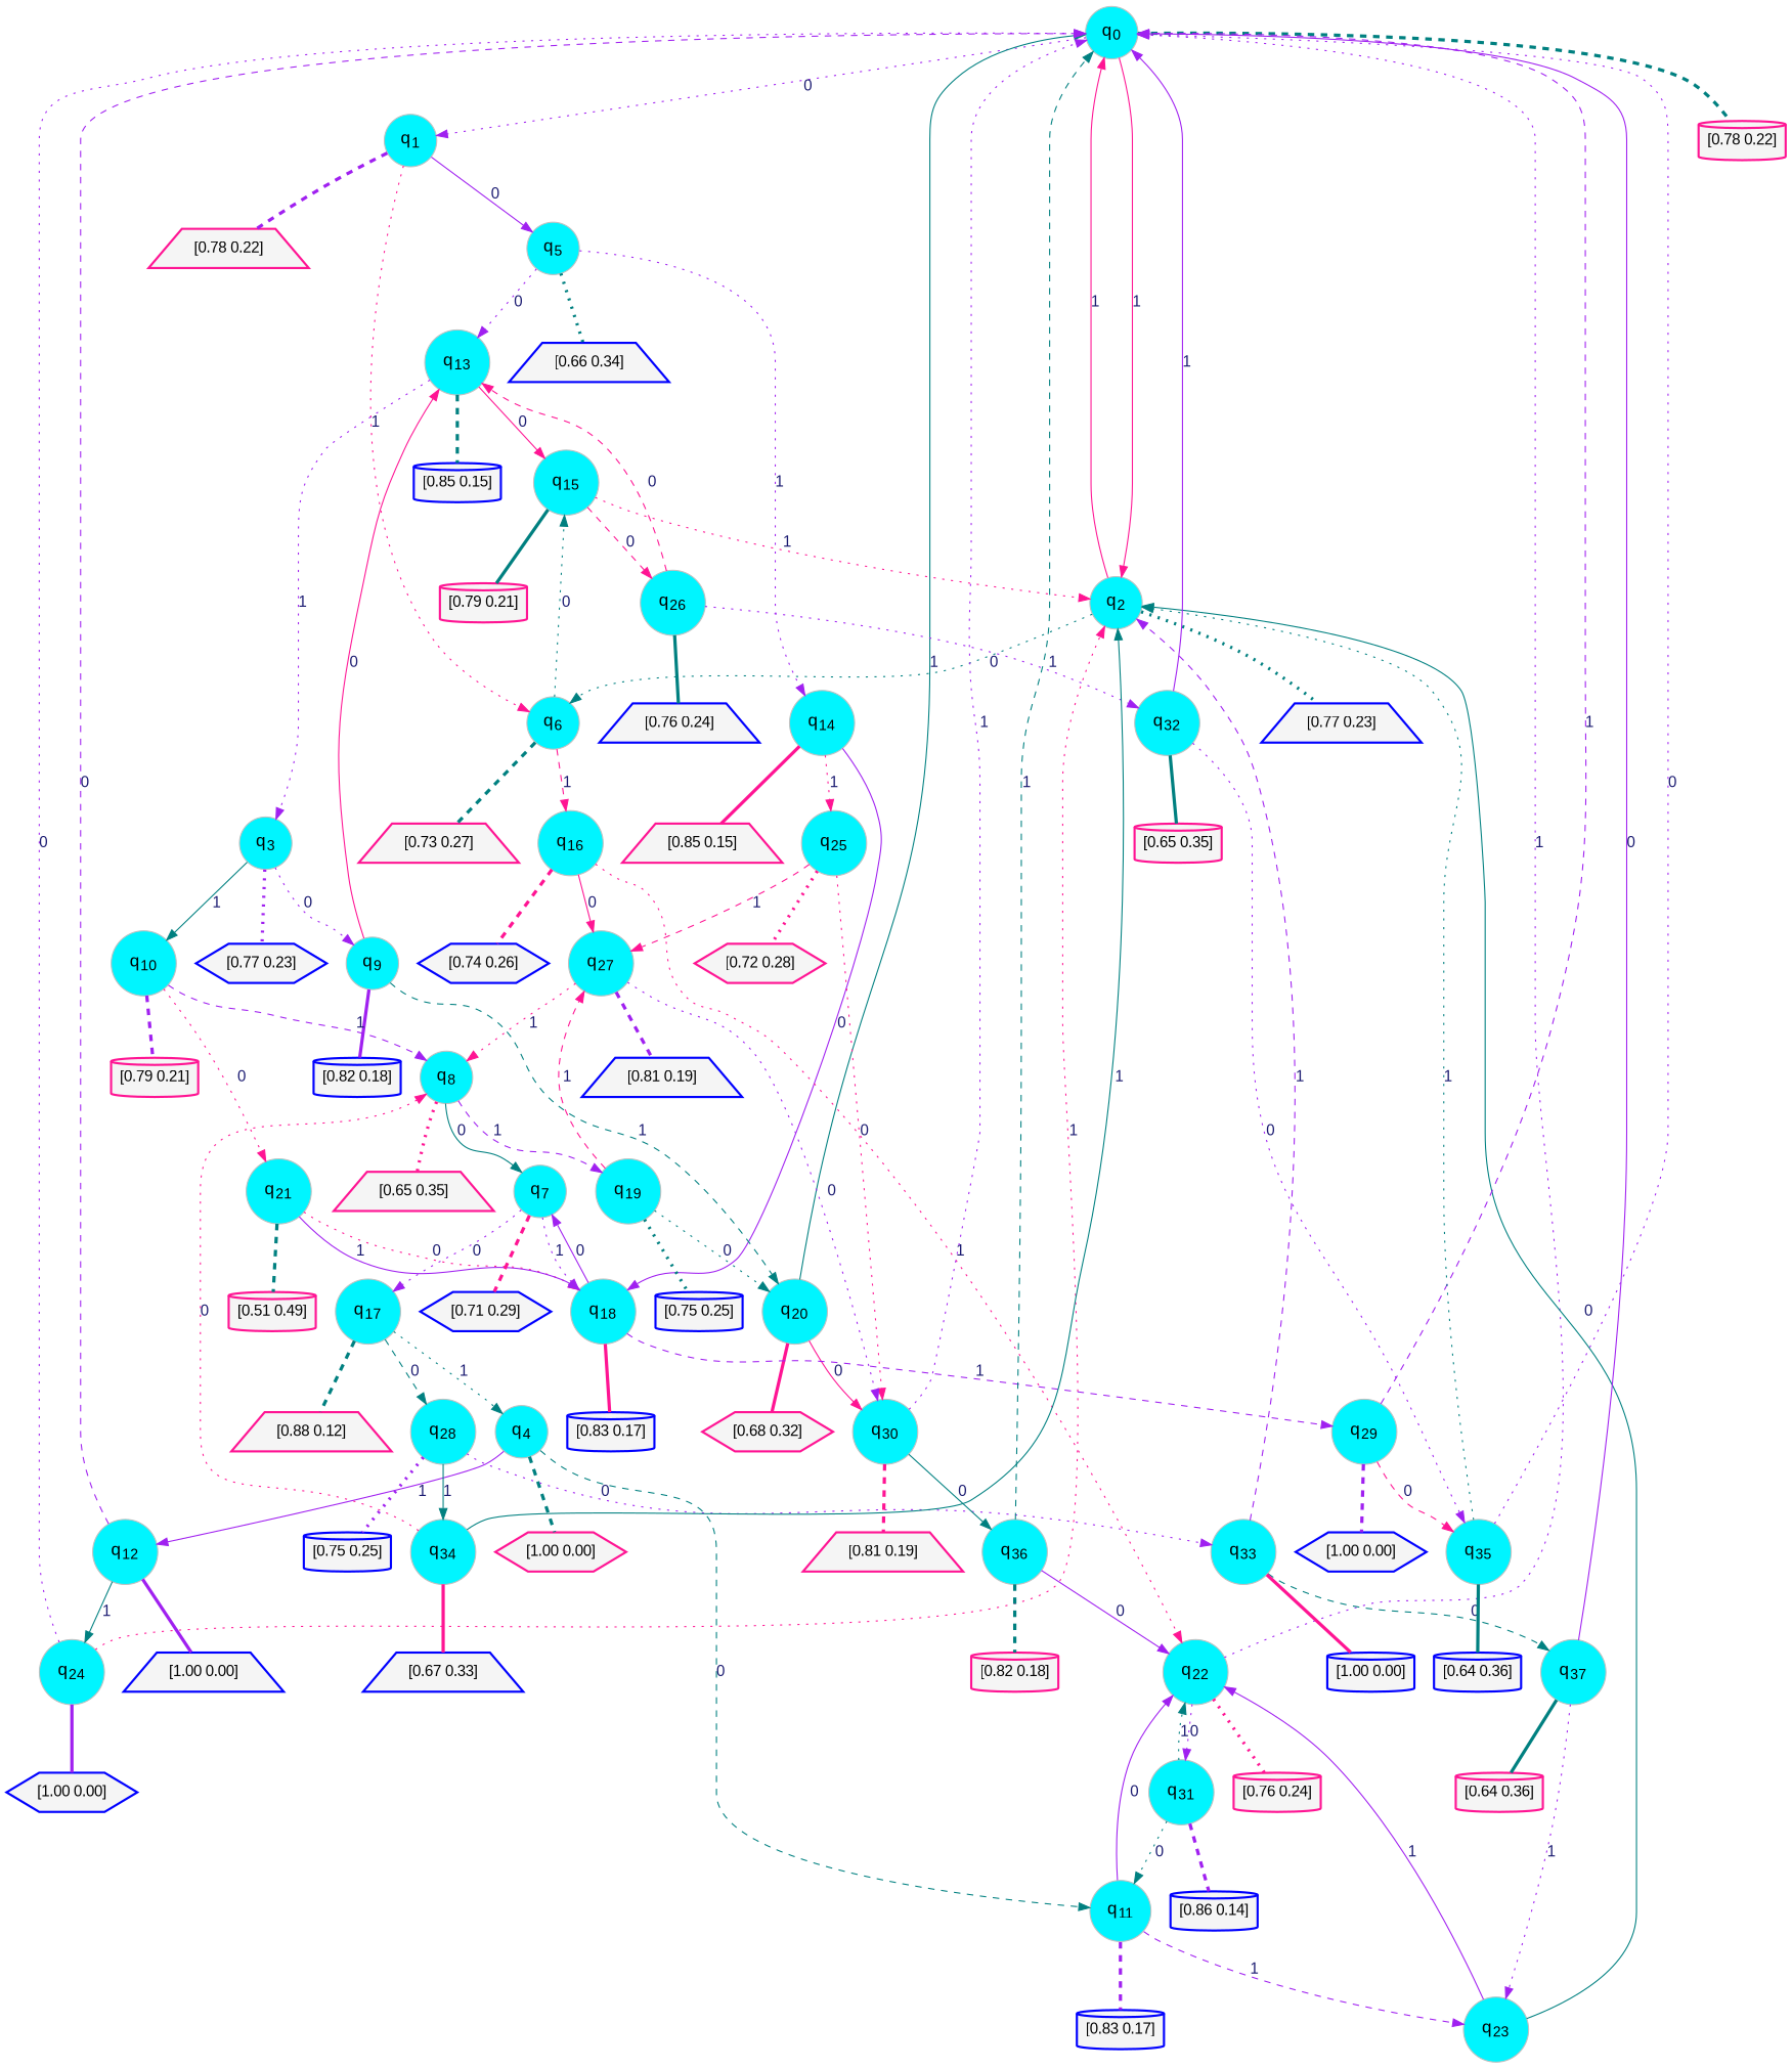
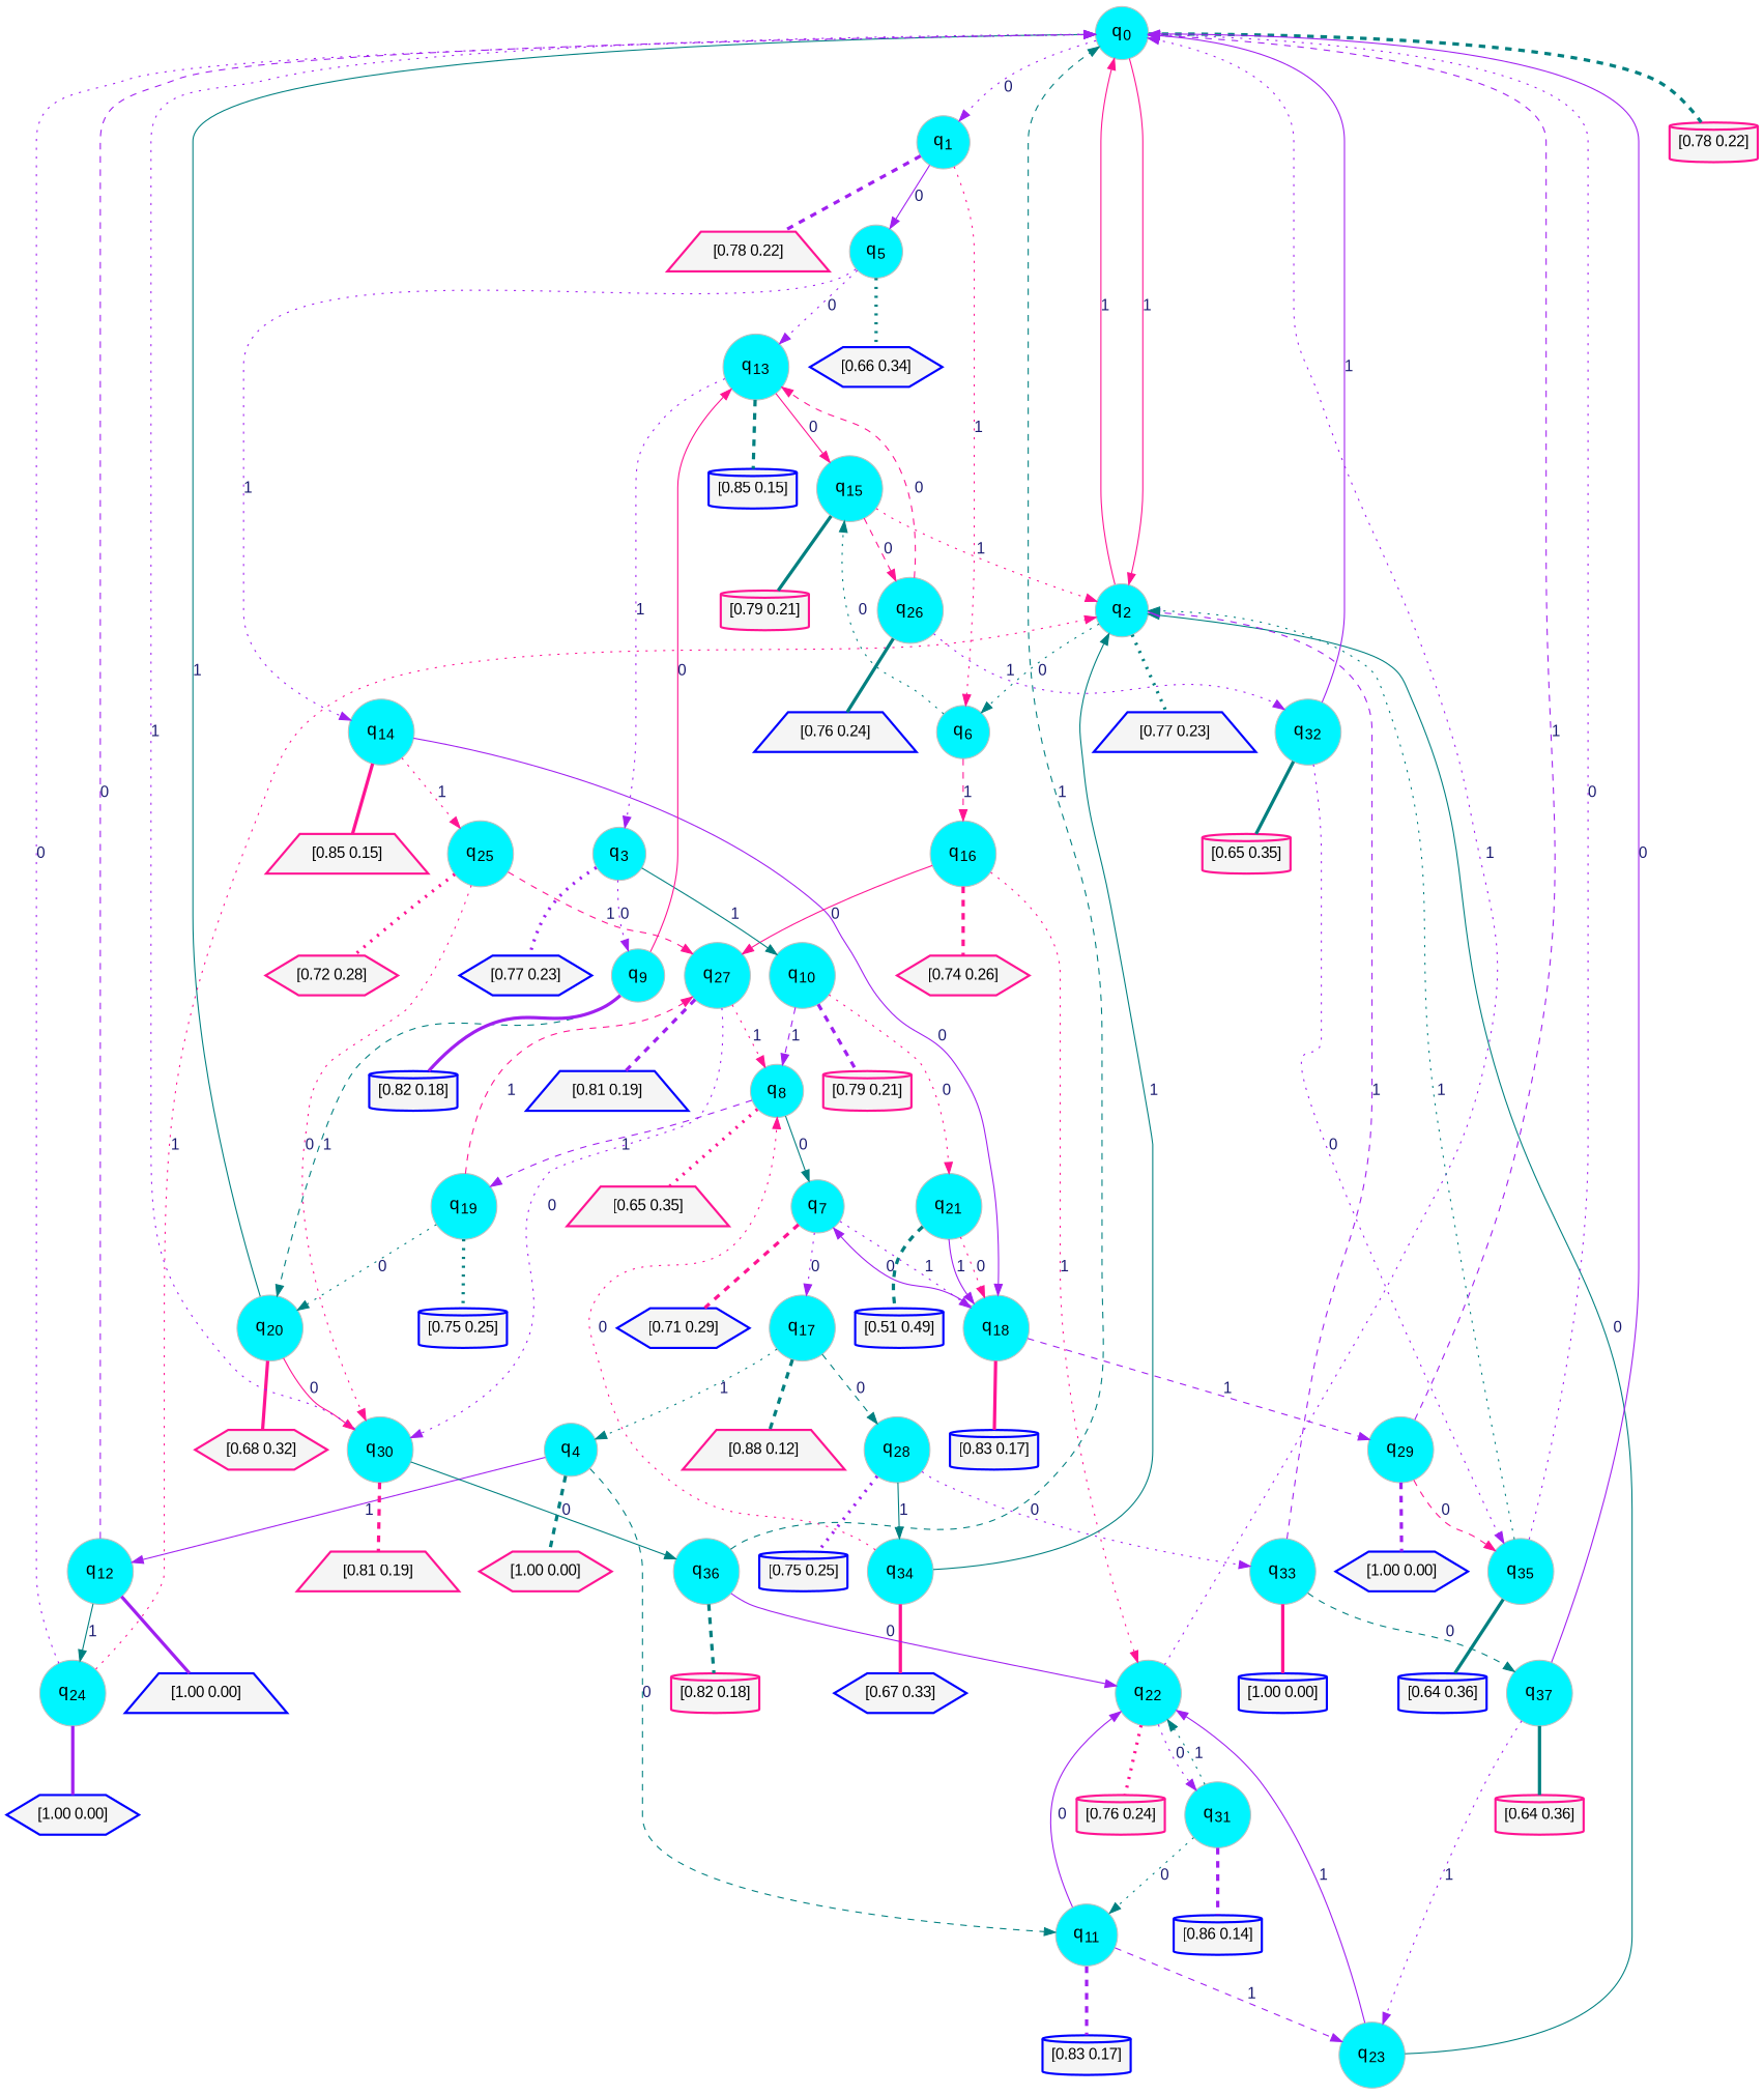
  digraph {
    fontname="Liberation Sans"
    rankdir=TD
    node [color=gray fillcolor=turquoise1 fontcolor=black fontname="Liberation Sans" fontsize=16 fontweight=bold shape=circle style=filled]
    edge [arrowsize=1 color=purple fontcolor=midnightblue fontname="Liberation Sans" fontweight=bold penwidth=1 style=dotted weight=20]
    n1 [label=<q<SUB>0</SUB>>]
    n2 [label=<q<SUB>1</SUB>>]
    n3 [label=<q<SUB>2</SUB>>]
    n4 [color=deeppink fillcolor=whitesmoke fontsize=14 label="[0.78 0.22]" penwidth=2 shape=cylinder]
    n5 [label=<q<SUB>5</SUB>>]
    n6 [label=<q<SUB>6</SUB>>]
    n7 [color=deeppink fillcolor=whitesmoke fontsize=14 label="[0.78 0.22]" penwidth=2 shape=trapezium]
    n8 [color=blue fillcolor=whitesmoke fontsize=14 label="[0.77 0.23]" penwidth=2 shape=trapezium]
    n9 [label=<q<SUB>13</SUB>>]
    n10 [label=<q<SUB>14</SUB>>]
-   n11 [color=blue fillcolor=whitesmoke fontsize=14 label="[0.66 0.34]" penwidth=2 shape=trapezium]
+   n11 [color=blue fillcolor=whitesmoke fontsize=14 label="[0.66 0.34]" penwidth=2 shape=hexagon]
    n12 [label=<q<SUB>15</SUB>>]
    n13 [label=<q<SUB>16</SUB>>]
-   n14 [color=deeppink fillcolor=whitesmoke fontsize=14 label="[0.73 0.27]" penwidth=2 shape=trapezium]
    n15 [label=<q<SUB>3</SUB>>]
    n16 [label=<q<SUB>9</SUB>>]
    n17 [label=<q<SUB>10</SUB>>]
    n18 [color=blue fillcolor=whitesmoke fontsize=14 label="[0.77 0.23]" penwidth=2 shape=hexagon]
    n19 [label=<q<SUB>20</SUB>>]
    n20 [color=blue fillcolor=whitesmoke fontsize=14 label="[0.82 0.18]" penwidth=2 shape=cylinder]
    n21 [label=<q<SUB>8</SUB>>]
    n22 [label=<q<SUB>21</SUB>>]
    n23 [color=deeppink fillcolor=whitesmoke fontsize=14 label="[0.79 0.21]" penwidth=2 shape=cylinder]
    n24 [label=<q<SUB>4</SUB>>]
    n25 [label=<q<SUB>11</SUB>>]
    n26 [label=<q<SUB>12</SUB>>]
    n27 [color=deeppink fillcolor=whitesmoke fontsize=14 label="[1.00 0.00]" penwidth=2 shape=hexagon]
    n28 [label=<q<SUB>22</SUB>>]
    n29 [label=<q<SUB>23</SUB>>]
    n30 [color=blue fillcolor=whitesmoke fontsize=14 label="[0.83 0.17]" penwidth=2 shape=cylinder]
    n31 [label=<q<SUB>24</SUB>>]
    n32 [color=blue fillcolor=whitesmoke fontsize=14 label="[1.00 0.00]" penwidth=2 shape=trapezium]
    n33 [color=blue fillcolor=whitesmoke fontsize=14 label="[0.85 0.15]" penwidth=2 shape=cylinder]
    n34 [label=<q<SUB>18</SUB>>]
    n35 [label=<q<SUB>25</SUB>>]
    n36 [color=deeppink fillcolor=whitesmoke fontsize=14 label="[0.85 0.15]" penwidth=2 shape=trapezium]
    n37 [label=<q<SUB>26</SUB>>]
    n38 [color=deeppink fillcolor=whitesmoke fontsize=14 label="[0.79 0.21]" penwidth=2 shape=cylinder]
    n39 [label=<q<SUB>27</SUB>>]
-   n40 [color=blue fillcolor=whitesmoke fontsize=14 label="[0.74 0.26]" penwidth=2 shape=hexagon]
+   n40 [color=deeppink fillcolor=whitesmoke fontsize=14 label="[0.74 0.26]" penwidth=2 shape=hexagon]
    n41 [label=<q<SUB>7</SUB>>]
    n42 [label=<q<SUB>17</SUB>>]
    n43 [color=blue fillcolor=whitesmoke fontsize=14 label="[0.71 0.29]" penwidth=2 shape=hexagon]
    n44 [label=<q<SUB>28</SUB>>]
    n45 [color=deeppink fillcolor=whitesmoke fontsize=14 label="[0.88 0.12]" penwidth=2 shape=trapezium]
    n46 [label=<q<SUB>29</SUB>>]
    n47 [color=blue fillcolor=whitesmoke fontsize=14 label="[0.83 0.17]" penwidth=2 shape=cylinder]
    n48 [label=<q<SUB>19</SUB>>]
    n49 [color=deeppink fillcolor=whitesmoke fontsize=14 label="[0.65 0.35]" penwidth=2 shape=trapezium]
    n50 [color=blue fillcolor=whitesmoke fontsize=14 label="[0.75 0.25]" penwidth=2 shape=cylinder]
    n51 [label=<q<SUB>30</SUB>>]
    n52 [color=deeppink fillcolor=whitesmoke fontsize=14 label="[0.68 0.32]" penwidth=2 shape=hexagon]
-   n53 [color=deeppink fillcolor=whitesmoke fontsize=14 label="[0.51 0.49]" penwidth=2 shape=cylinder]
+   n53 [color=blue fillcolor=whitesmoke fontsize=14 label="[0.51 0.49]" penwidth=2 shape=cylinder]
    n54 [label=<q<SUB>31</SUB>>]
    n55 [color=deeppink fillcolor=whitesmoke fontsize=14 label="[0.76 0.24]" penwidth=2 shape=cylinder]
    n56 [color=blue fillcolor=whitesmoke fontsize=14 label="[1.00 0.00]" penwidth=2 shape=hexagon]
    n57 [color=deeppink fillcolor=whitesmoke fontsize=14 label="[0.72 0.28]" penwidth=2 shape=hexagon]
    n58 [label=<q<SUB>32</SUB>>]
    n59 [color=blue fillcolor=whitesmoke fontsize=14 label="[0.76 0.24]" penwidth=2 shape=trapezium]
    n60 [color=blue fillcolor=whitesmoke fontsize=14 label="[0.81 0.19]" penwidth=2 shape=trapezium]
    n61 [label=<q<SUB>33</SUB>>]
    n62 [label=<q<SUB>34</SUB>>]
    n63 [color=blue fillcolor=whitesmoke fontsize=14 label="[0.75 0.25]" penwidth=2 shape=cylinder]
    n64 [label=<q<SUB>35</SUB>>]
    n65 [color=blue fillcolor=whitesmoke fontsize=14 label="[1.00 0.00]" penwidth=2 shape=hexagon]
    n66 [label=<q<SUB>36</SUB>>]
    n67 [color=deeppink fillcolor=whitesmoke fontsize=14 label="[0.81 0.19]" penwidth=2 shape=trapezium]
    n68 [color=blue fillcolor=whitesmoke fontsize=14 label="[0.86 0.14]" penwidth=2 shape=cylinder]
    n69 [color=deeppink fillcolor=whitesmoke fontsize=14 label="[0.65 0.35]" penwidth=2 shape=cylinder]
    n70 [label=<q<SUB>37</SUB>>]
    n71 [color=blue fillcolor=whitesmoke fontsize=14 label="[1.00 0.00]" penwidth=2 shape=cylinder]
-   n72 [color=blue fillcolor=whitesmoke fontsize=14 label="[0.67 0.33]" penwidth=2 shape=trapezium]
+   n72 [color=blue fillcolor=whitesmoke fontsize=14 label="[0.67 0.33]" penwidth=2 shape=hexagon]
    n73 [color=blue fillcolor=whitesmoke fontsize=14 label="[0.64 0.36]" penwidth=2 shape=cylinder]
    n74 [color=deeppink fillcolor=whitesmoke fontsize=14 label="[0.82 0.18]" penwidth=2 shape=cylinder]
    n75 [color=deeppink fillcolor=whitesmoke fontsize=14 label="[0.64 0.36]" penwidth=2 shape=cylinder]
    n1 -> n2 [label=0]
    n1 -> n3 [color=deeppink label=1 style=solid]
    n1 -> n4 [arrowhead=none color=teal penwidth=3 style=dashed]
    n2 -> n5 [label=0 style=solid]
    n2 -> n6 [color=deeppink label=1]
    n2 -> n7 [arrowhead=none penwidth=3 style=dashed]
    n3 -> n1 [color=deeppink label=1 style=solid]
    n3 -> n6 [color=teal label=0]
    n3 -> n8 [arrowhead=none color=teal penwidth=3]
    n5 -> n9 [label=0]
    n5 -> n10 [label=1]
    n5 -> n11 [arrowhead=none color=teal penwidth=3]
    n6 -> n12 [color=teal label=0]
    n6 -> n13 [color=deeppink label=1 style=dashed]
-   n6 -> n14 [arrowhead=none color=teal penwidth=3 style=dashed]
    n9 -> n12 [color=deeppink label=0 style=solid]
    n9 -> n15 [label=1]
    n9 -> n33 [arrowhead=none color=teal penwidth=3 style=dashed]
    n10 -> n34 [label=0 style=solid]
    n10 -> n35 [color=deeppink label=1]
    n10 -> n36 [arrowhead=none color=deeppink penwidth=3 style=solid]
    n12 -> n3 [color=deeppink label=1]
    n12 -> n37 [color=deeppink label=0 style=dashed]
    n12 -> n38 [arrowhead=none color=teal penwidth=3 style=solid]
    n13 -> n28 [color=deeppink label=1]
    n13 -> n39 [color=deeppink label=0 style=solid]
    n13 -> n40 [arrowhead=none color=deeppink penwidth=3 style=dashed]
    n15 -> n16 [label=0]
    n15 -> n17 [color=teal label=1 style=solid]
    n15 -> n18 [arrowhead=none penwidth=3]
    n16 -> n9 [color=deeppink label=0 style=solid]
    n16 -> n19 [color=teal label=1 style=dashed]
    n16 -> n20 [arrowhead=none penwidth=3 style=solid]
    n17 -> n21 [label=1 style=dashed]
    n17 -> n22 [color=deeppink label=0]
    n17 -> n23 [arrowhead=none penwidth=3 style=dashed]
    n19 -> n1 [color=teal label=1 style=solid]
    n19 -> n51 [color=deeppink label=0 style=solid]
    n19 -> n52 [arrowhead=none color=deeppink penwidth=3 style=solid]
    n21 -> n41 [color=teal label=0 style=solid]
    n21 -> n48 [label=1 style=dashed]
    n21 -> n49 [arrowhead=none color=deeppink penwidth=3]
    n22 -> n34 [color=deeppink label=0]
    n22 -> n34 [label=1 style=solid]
    n22 -> n53 [arrowhead=none color=teal penwidth=3 style=dashed]
    n24 -> n25 [color=teal label=0 style=dashed]
    n24 -> n26 [label=1 style=solid]
    n24 -> n27 [arrowhead=none color=teal penwidth=3 style=dashed]
    n25 -> n28 [label=0 style=solid]
    n25 -> n29 [label=1 style=dashed]
    n25 -> n30 [arrowhead=none penwidth=3 style=dashed]
    n26 -> n1 [label=0 style=dashed]
    n26 -> n31 [color=teal label=1 style=solid]
    n26 -> n32 [arrowhead=none penwidth=3 style=solid]
    n28 -> n1 [label=1]
    n28 -> n54 [label=0]
    n28 -> n55 [arrowhead=none color=deeppink penwidth=3]
    n29 -> n3 [color=teal label=0 style=solid]
    n29 -> n28 [label=1 style=solid]
    n31 -> n1 [label=0]
    n31 -> n3 [color=deeppink label=1]
    n31 -> n56 [arrowhead=none penwidth=3 style=solid]
    n34 -> n41 [label=0 style=solid]
    n34 -> n46 [label=1 style=dashed]
    n34 -> n47 [arrowhead=none color=deeppink penwidth=3 style=solid]
    n35 -> n39 [color=deeppink label=1 style=dashed]
    n35 -> n51 [color=deeppink label=0]
    n35 -> n57 [arrowhead=none color=deeppink penwidth=3]
    n37 -> n9 [color=deeppink label=0 style=dashed]
    n37 -> n58 [label=1]
    n37 -> n59 [arrowhead=none color=teal penwidth=3 style=solid]
    n39 -> n21 [color=deeppink label=1]
    n39 -> n51 [label=0]
    n39 -> n60 [arrowhead=none penwidth=3 style=dashed]
    n41 -> n34 [label=1]
    n41 -> n42 [label=0]
    n41 -> n43 [arrowhead=none color=deeppink penwidth=3 style=dashed]
    n42 -> n24 [color=teal label=1]
    n42 -> n44 [color=teal label=0 style=dashed]
    n42 -> n45 [arrowhead=none color=teal penwidth=3 style=dashed]
    n44 -> n61 [label=0]
    n44 -> n62 [color=teal label=1 style=solid]
    n44 -> n63 [arrowhead=none penwidth=3]
    n46 -> n1 [label=1 style=dashed]
    n46 -> n64 [color=deeppink label=0 style=dashed]
    n46 -> n65 [arrowhead=none penwidth=3 style=dashed]
    n48 -> n19 [color=teal label=0]
    n48 -> n39 [color=deeppink label=1 style=dashed]
    n48 -> n50 [arrowhead=none color=teal penwidth=3]
    n51 -> n1 [label=1]
    n51 -> n66 [color=teal label=0 style=solid]
    n51 -> n67 [arrowhead=none color=deeppink penwidth=3 style=dashed]
    n54 -> n25 [color=teal label=0]
    n54 -> n28 [color=teal label=1]
    n54 -> n68 [arrowhead=none penwidth=3 style=dashed]
    n58 -> n1 [label=1 style=solid]
    n58 -> n64 [label=0]
    n58 -> n69 [arrowhead=none color=teal penwidth=3 style=solid]
    n61 -> n3 [label=1 style=dashed]
    n61 -> n70 [color=teal label=0 style=dashed]
    n61 -> n71 [arrowhead=none color=deeppink penwidth=3 style=solid]
    n62 -> n3 [color=teal label=1 style=solid]
    n62 -> n21 [color=deeppink label=0]
    n62 -> n72 [arrowhead=none color=deeppink penwidth=3 style=solid]
    n64 -> n1 [label=0]
    n64 -> n3 [color=teal label=1]
    n64 -> n73 [arrowhead=none color=teal penwidth=3 style=solid]
    n66 -> n1 [color=teal label=1 style=dashed]
    n66 -> n28 [label=0 style=solid]
    n66 -> n74 [arrowhead=none color=teal penwidth=3 style=dashed]
    n70 -> n1 [label=0 style=solid]
    n70 -> n29 [label=1]
    n70 -> n75 [arrowhead=none color=teal penwidth=3 style=solid]
  }
